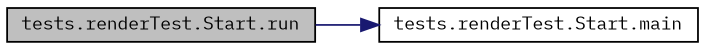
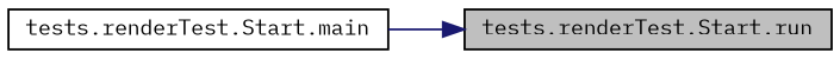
  digraph {
    rankdir=RL
    fontname="IBM Plex Mono"
    node [color=black fontname="IBM Plex Mono" fontsize=10 shape=record style=filled]
    n1 [fillcolor=grey75 fontcolor=black height=0.2 label="tests.renderTest.Start.run" width=0.4]
    n2 [fillcolor=white height=0.2 label="tests.renderTest.Start.main" width=0.4]
-   n2 -> n1 [color=midnightblue dir=back fontname="IBM Plex Mono" fontsize=10 labelfontname=Helvetica labelfontsize=10 style=solid]
+   n1 -> n2 [color=midnightblue dir=back fontname="IBM Plex Mono" fontsize=10 labelfontname=Helvetica labelfontsize=10 style=solid]
  }
